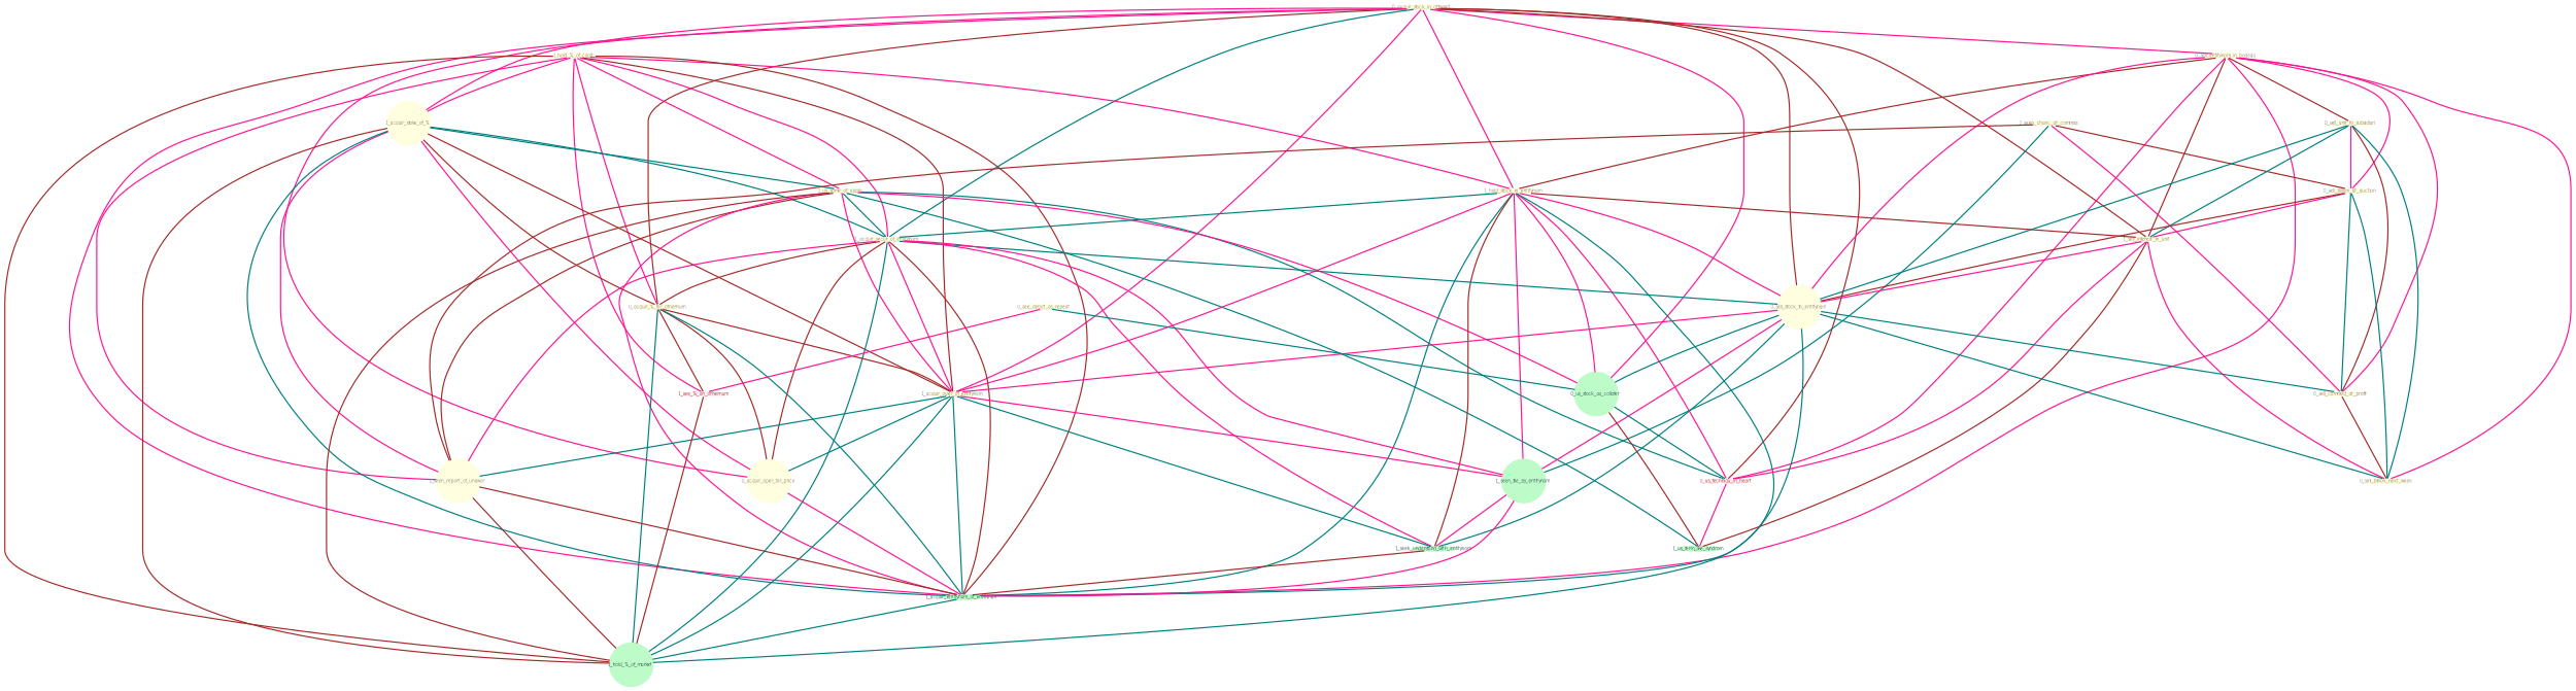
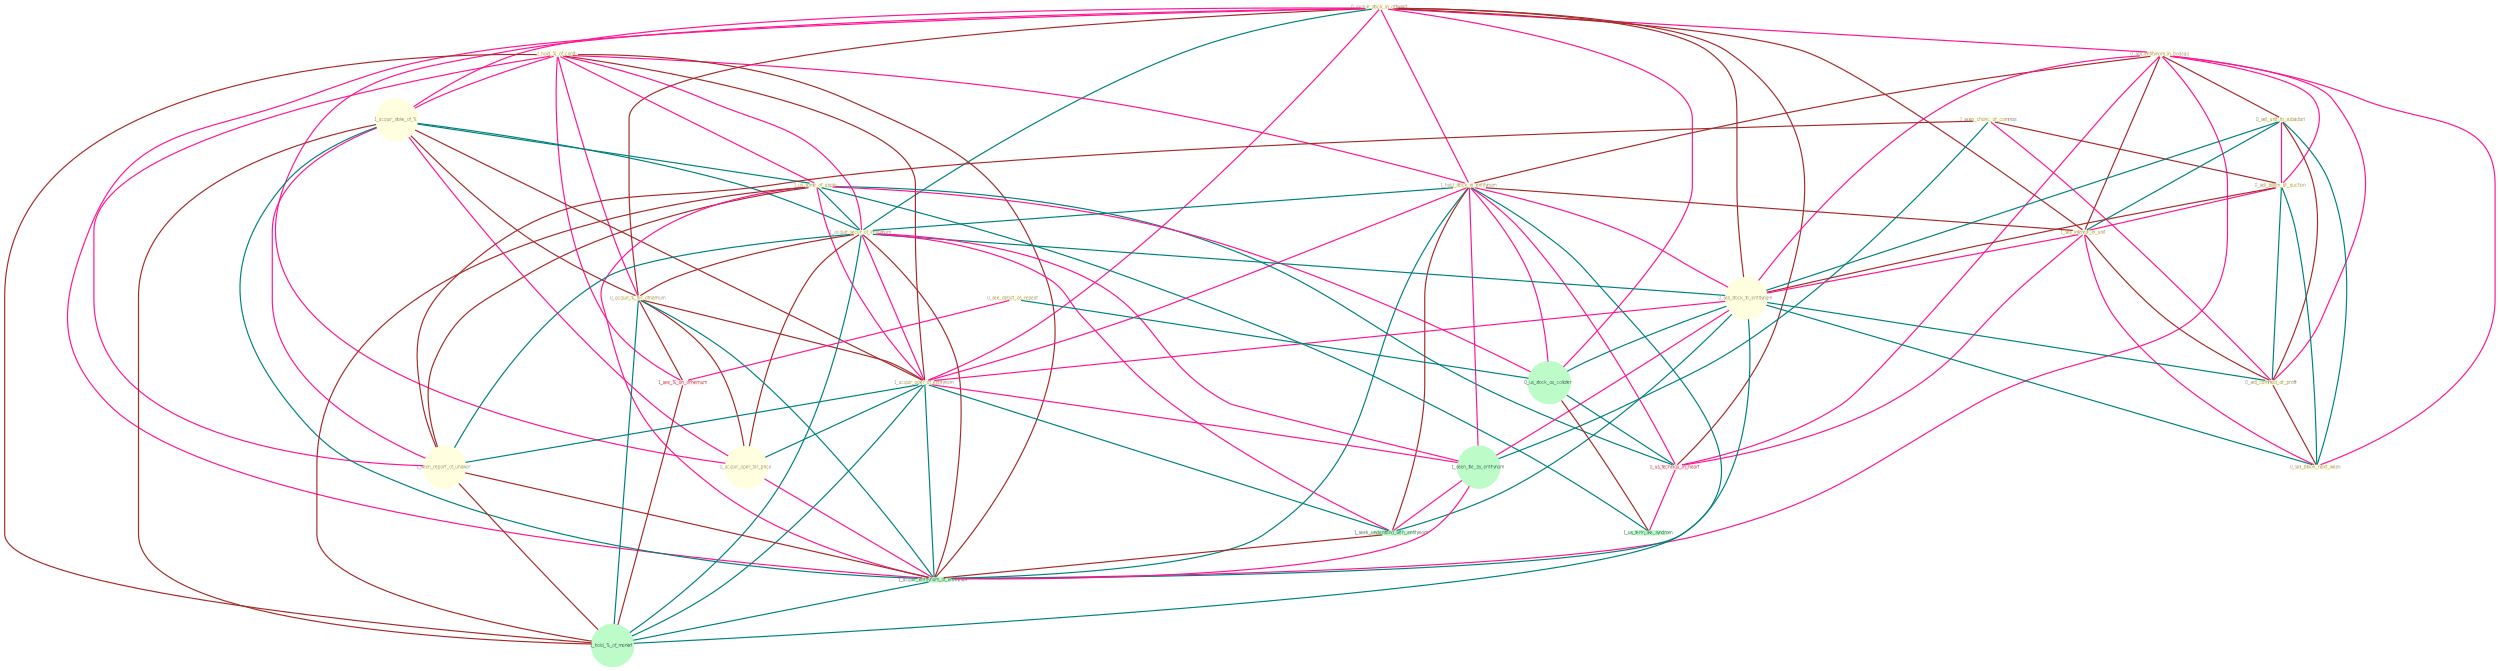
  graph {
    fontname="Comic Neue"
    node [color="#ffffe0" fixedsize=true fontcolor="#8b7d6b" fontname="Comic Neue" fontsize=4 shape=ellipse style=filled]
    edge [color=deeppink fontname="Comic Neue" w=1]
    "0_acquir_stock_in_attempt " [height=.06 width=.5]
    "1_hold_%_of_capit " [height=.06 width=.5]
    "1_acquir_stake_of_% " [height=.06 shape=circle width=.5]
    "1_us_some_of_applic " [height=.06 width=.5]
    "0_sell_entitynam_in_bodega " [height=.06 shape=trapezium width=.5]
    "1_hold_stock_in_entitynam " [height=.06 shape=trapezium width=.5]
    "1_seen_chanc_at_commiss " [height=.06 width=.5]
    "0_sell_unit_to_subsidiari " [height=.06 shape=trapezium width=.5]
    "0_sell_billion_at_auction " [height=.06 shape=trapezium width=.5]
    "1_acquir_secur_of_entitynam " [height=.06 width=.5]
    "1_sell_interest_in_unit " [height=.06 width=.5]
    "0_acquir_%_for_othernum " [height=.06 width=.5]
    "0_sell_stock_to_entitynam " [height=.06 shape=circle width=.5]
    "0_sell_commod_at_profit " [height=.06 width=.5]
    "1_acquir_oper_of_entitynam " [height=.06 width=.5]
    "1_seen_report_of_unawar " [height=.06 shape=circle width=.5]
    "0_see_debat_as_repeat " [height=.06 width=.5]
    "0_sell_billion_next_week " [height=.06 shape=trapezium width=.5]
    "0_acquir_oper_for_price " [height=.06 shape=circle width=.5]
    "0_us_techniqu_in_heart " [color="#fff0f5" fontcolor="#b22222" height=.06 width=.5]
    n21 [color="#fff0f5" fontcolor="#b22222" height=.06 label="1_see_%_on_othernum" shape=trapezium width=.5]
    "0_us_stock_as_collater " [color="#BDFCC9" fontcolor="#2f4f4f" height=.06 shape=circle width=.5]
    "1_acquir_entitynam_of_entitynam " [color="#BDFCC9" fontcolor="#2f4f4f" height=.06 width=.5]
    "1_hold_%_of_market " [color="#BDFCC9" fontcolor="#2f4f4f" height=.06 shape=circle width=.5]
    "1_us_term_like_syndrom " [color="#BDFCC9" fontcolor="#2f4f4f" height=.06 width=.5]
    "1_seen_file_by_entitynam " [color="#BDFCC9" fontcolor="#2f4f4f" height=.06 shape=circle width=.5]
    "1_seek_understand_with_entitynam " [color="#BDFCC9" fontcolor="#2f4f4f" height=.06 width=.5]
    subgraph sub_1 {
      "0_acquir_stock_in_attempt "
      "1_hold_%_of_capit "
      "1_acquir_stake_of_% "
      "1_us_some_of_applic "
      "0_sell_entitynam_in_bodega "
      "1_hold_stock_in_entitynam "
      "1_seen_chanc_at_commiss "
      "0_sell_unit_to_subsidiari "
      "0_sell_billion_at_auction "
      "1_acquir_secur_of_entitynam "
      "1_sell_interest_in_unit "
      "0_acquir_%_for_othernum "
      "0_sell_stock_to_entitynam "
      "0_sell_commod_at_profit "
      "1_acquir_oper_of_entitynam "
      "1_seen_report_of_unawar "
      "0_see_debat_as_repeat "
      "0_sell_billion_next_week "
      "0_acquir_oper_for_price "
    }
    subgraph sub_2 {
      "0_us_techniqu_in_heart "
      n21
    }
    "0_acquir_stock_in_attempt " -- "1_acquir_stake_of_% "
    "0_acquir_stock_in_attempt " -- "0_sell_entitynam_in_bodega "
    "0_acquir_stock_in_attempt " -- "1_hold_stock_in_entitynam " [w=2]
    "0_acquir_stock_in_attempt " -- "1_acquir_secur_of_entitynam " [color=teal]
    "0_acquir_stock_in_attempt " -- "1_sell_interest_in_unit " [color=brown]
    "0_acquir_stock_in_attempt " -- "0_acquir_%_for_othernum " [color=brown]
    "0_acquir_stock_in_attempt " -- "0_sell_stock_to_entitynam " [color=brown]
    "0_acquir_stock_in_attempt " -- "1_acquir_oper_of_entitynam "
    "0_acquir_stock_in_attempt " -- "0_acquir_oper_for_price "
    "0_acquir_stock_in_attempt " -- "0_us_techniqu_in_heart " [color=brown]
    "0_acquir_stock_in_attempt " -- "0_us_stock_as_collater "
    "0_acquir_stock_in_attempt " -- "1_acquir_entitynam_of_entitynam "
    "1_hold_%_of_capit " -- "1_acquir_stake_of_% "
    "1_hold_%_of_capit " -- "1_us_some_of_applic "
    "1_hold_%_of_capit " -- "1_hold_stock_in_entitynam "
    "1_hold_%_of_capit " -- "1_acquir_secur_of_entitynam "
    "1_hold_%_of_capit " -- "0_acquir_%_for_othernum "
    "1_hold_%_of_capit " -- "1_acquir_oper_of_entitynam " [color=brown]
    "1_hold_%_of_capit " -- "1_seen_report_of_unawar "
    "1_hold_%_of_capit " -- n21
    "1_hold_%_of_capit " -- "1_acquir_entitynam_of_entitynam " [color=brown]
    "1_hold_%_of_capit " -- "1_hold_%_of_market " [color=brown w=3]
    "1_acquir_stake_of_% " -- "1_us_some_of_applic " [color=teal]
    "1_acquir_stake_of_% " -- "1_acquir_secur_of_entitynam " [color=teal w=2]
    "1_acquir_stake_of_% " -- "0_acquir_%_for_othernum " [color=brown]
    "1_acquir_stake_of_% " -- "1_acquir_oper_of_entitynam " [color=brown w=2]
    "1_acquir_stake_of_% " -- "1_seen_report_of_unawar "
    "1_acquir_stake_of_% " -- "0_acquir_oper_for_price "
    "1_acquir_stake_of_% " -- "1_acquir_entitynam_of_entitynam " [color=teal w=2]
    "1_acquir_stake_of_% " -- "1_hold_%_of_market " [color=brown]
    "1_us_some_of_applic " -- "1_acquir_secur_of_entitynam " [color=teal]
    "1_us_some_of_applic " -- "1_acquir_oper_of_entitynam "
    "1_us_some_of_applic " -- "1_seen_report_of_unawar " [color=brown]
    "1_us_some_of_applic " -- "0_us_techniqu_in_heart " [color=teal]
    "1_us_some_of_applic " -- "0_us_stock_as_collater "
    "1_us_some_of_applic " -- "1_acquir_entitynam_of_entitynam "
    "1_us_some_of_applic " -- "1_hold_%_of_market " [color=brown]
    "1_us_some_of_applic " -- "1_us_term_like_syndrom " [color=teal]
    "0_sell_entitynam_in_bodega " -- "1_hold_stock_in_entitynam " [color=brown]
    "0_sell_entitynam_in_bodega " -- "0_sell_unit_to_subsidiari " [color=brown]
    "0_sell_entitynam_in_bodega " -- "0_sell_billion_at_auction "
    "0_sell_entitynam_in_bodega " -- "1_sell_interest_in_unit " [color=brown w=2]
    "0_sell_entitynam_in_bodega " -- "0_sell_stock_to_entitynam "
    "0_sell_entitynam_in_bodega " -- "0_sell_commod_at_profit "
    "0_sell_entitynam_in_bodega " -- "0_sell_billion_next_week "
    "0_sell_entitynam_in_bodega " -- "0_us_techniqu_in_heart "
    "0_sell_entitynam_in_bodega " -- "1_acquir_entitynam_of_entitynam "
    "1_hold_stock_in_entitynam " -- "1_acquir_secur_of_entitynam " [color=teal]
    "1_hold_stock_in_entitynam " -- "1_sell_interest_in_unit " [color=brown]
    "1_hold_stock_in_entitynam " -- "0_sell_stock_to_entitynam " [w=2]
    "1_hold_stock_in_entitynam " -- "1_acquir_oper_of_entitynam "
    "1_hold_stock_in_entitynam " -- "0_us_techniqu_in_heart "
    "1_hold_stock_in_entitynam " -- "0_us_stock_as_collater "
    "1_hold_stock_in_entitynam " -- "1_acquir_entitynam_of_entitynam " [color=teal]
    "1_hold_stock_in_entitynam " -- "1_hold_%_of_market " [color=teal]
    "1_hold_stock_in_entitynam " -- "1_seen_file_by_entitynam "
    "1_hold_stock_in_entitynam " -- "1_seek_understand_with_entitynam " [color=brown]
    "1_seen_chanc_at_commiss " -- "0_sell_billion_at_auction " [color=brown]
    "1_seen_chanc_at_commiss " -- "0_sell_commod_at_profit "
    "1_seen_chanc_at_commiss " -- "1_seen_report_of_unawar " [color=brown]
    "1_seen_chanc_at_commiss " -- "1_seen_file_by_entitynam " [color=teal]
    "0_sell_unit_to_subsidiari " -- "0_sell_billion_at_auction "
    "0_sell_unit_to_subsidiari " -- "1_sell_interest_in_unit " [color=teal]
    "0_sell_unit_to_subsidiari " -- "0_sell_stock_to_entitynam " [color=teal w=2]
    "0_sell_unit_to_subsidiari " -- "0_sell_commod_at_profit " [color=brown]
    "0_sell_unit_to_subsidiari " -- "0_sell_billion_next_week " [color=teal]
    "0_sell_billion_at_auction " -- "1_sell_interest_in_unit "
    "0_sell_billion_at_auction " -- "0_sell_stock_to_entitynam " [color=brown]
    "0_sell_billion_at_auction " -- "0_sell_commod_at_profit " [color=teal w=2]
    "0_sell_billion_at_auction " -- "0_sell_billion_next_week " [color=teal w=2]
    "1_acquir_secur_of_entitynam " -- "0_acquir_%_for_othernum " [color=brown]
    "1_acquir_secur_of_entitynam " -- "0_sell_stock_to_entitynam " [color=teal]
    "1_acquir_secur_of_entitynam " -- "1_acquir_oper_of_entitynam " [w=3]
-   "1_acquir_secur_of_entitynam " -- "1_seen_report_of_unawar "
+   "1_acquir_secur_of_entitynam " -- "1_seen_report_of_unawar " [color=teal]
    "1_acquir_secur_of_entitynam " -- "0_acquir_oper_for_price " [color=brown]
    "1_acquir_secur_of_entitynam " -- "1_acquir_entitynam_of_entitynam " [color=brown w=3]
    "1_acquir_secur_of_entitynam " -- "1_hold_%_of_market " [color=teal]
    "1_acquir_secur_of_entitynam " -- "1_seen_file_by_entitynam "
    "1_acquir_secur_of_entitynam " -- "1_seek_understand_with_entitynam "
    "1_sell_interest_in_unit " -- "0_sell_stock_to_entitynam "
-   "1_sell_interest_in_unit " -- "1_us_term_like_syndrom " [color=brown]
+   "1_sell_interest_in_unit " -- "0_sell_commod_at_profit " [color=brown]
    "1_sell_interest_in_unit " -- "0_sell_billion_next_week "
    "1_sell_interest_in_unit " -- "0_us_techniqu_in_heart "
    "0_acquir_%_for_othernum " -- "1_acquir_oper_of_entitynam " [color=brown]
    "0_acquir_%_for_othernum " -- "0_acquir_oper_for_price " [color=brown w=2]
    "0_acquir_%_for_othernum " -- n21 [color=brown]
    "0_acquir_%_for_othernum " -- "1_acquir_entitynam_of_entitynam " [color=teal]
    "0_acquir_%_for_othernum " -- "1_hold_%_of_market " [color=teal]
    "0_sell_stock_to_entitynam " -- "0_sell_commod_at_profit " [color=teal]
    "0_sell_stock_to_entitynam " -- "1_acquir_oper_of_entitynam "
    "0_sell_stock_to_entitynam " -- "0_sell_billion_next_week " [color=teal]
    "0_sell_stock_to_entitynam " -- "0_us_stock_as_collater " [color=teal]
    "0_sell_stock_to_entitynam " -- "1_acquir_entitynam_of_entitynam " [color=teal]
    "0_sell_stock_to_entitynam " -- "1_seen_file_by_entitynam "
    "0_sell_stock_to_entitynam " -- "1_seek_understand_with_entitynam " [color=teal]
    "0_sell_commod_at_profit " -- "0_sell_billion_next_week " [color=brown]
    "1_acquir_oper_of_entitynam " -- "1_seen_report_of_unawar " [color=teal]
    "1_acquir_oper_of_entitynam " -- "0_acquir_oper_for_price " [color=teal w=2]
    "1_acquir_oper_of_entitynam " -- "1_acquir_entitynam_of_entitynam " [color=teal w=3]
    "1_acquir_oper_of_entitynam " -- "1_hold_%_of_market " [color=teal]
    "1_acquir_oper_of_entitynam " -- "1_seen_file_by_entitynam "
    "1_acquir_oper_of_entitynam " -- "1_seek_understand_with_entitynam " [color=teal]
    "1_seen_report_of_unawar " -- "1_acquir_entitynam_of_entitynam " [color=brown]
    "1_seen_report_of_unawar " -- "1_hold_%_of_market " [color=brown]
    "0_see_debat_as_repeat " -- n21
    "0_see_debat_as_repeat " -- "0_us_stock_as_collater " [color=teal]
    "0_acquir_oper_for_price " -- "1_acquir_entitynam_of_entitynam "
    "0_us_techniqu_in_heart " -- "1_us_term_like_syndrom "
    n21 -- "1_hold_%_of_market " [color=brown]
    "0_us_stock_as_collater " -- "0_us_techniqu_in_heart " [color=teal]
    "0_us_stock_as_collater " -- "1_us_term_like_syndrom " [color=brown]
    "1_acquir_entitynam_of_entitynam " -- "1_hold_%_of_market " [color=teal]
    "1_seen_file_by_entitynam " -- "1_acquir_entitynam_of_entitynam "
    "1_seen_file_by_entitynam " -- "1_seek_understand_with_entitynam "
    "1_seek_understand_with_entitynam " -- "1_acquir_entitynam_of_entitynam " [color=brown]
  }
